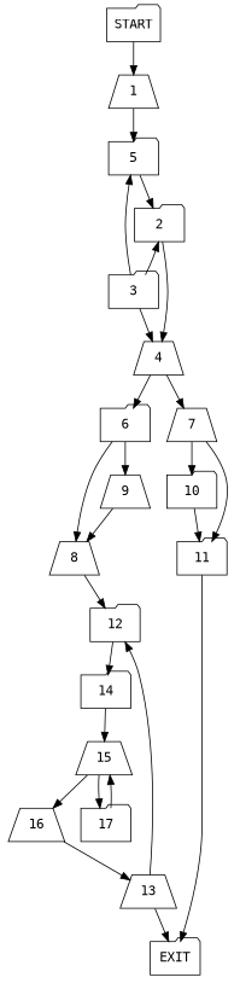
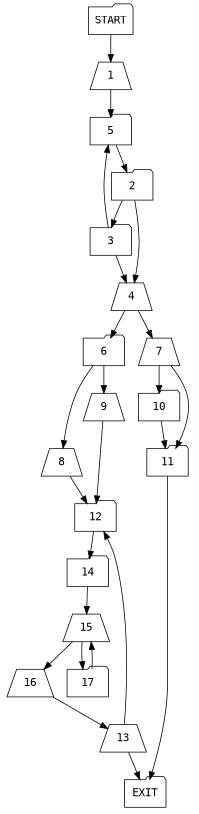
  digraph {
    fontname="DejaVu Sans Mono"
    node [fontname="DejaVu Sans Mono" shape=folder]
    edge [fontname="DejaVu Sans Mono"]
    n1 [label=START]
    1 [shape=trapezium]
    5
    n4 [label=EXIT]
    2
    3
    4 [shape=trapezium]
    6
    7 [shape=trapezium]
    8 [shape=trapezium]
    9 [shape=trapezium]
    10
    11
    12
    14
    13 [shape=trapezium]
    15 [shape=trapezium]
    16 [shape=trapezium]
    17
    n1 -> 1
    1 -> 5
    5 -> 2
-   3 -> 2
+   2 -> 3
    2 -> 4
    3 -> 5
    3 -> 4
    4 -> 6
    4 -> 7
    6 -> 8
    6 -> 9
    7 -> 10
    7 -> 11
    8 -> 12
-   9 -> 8
+   9 -> 12
    10 -> 11
    11 -> n4
    12 -> 14
    14 -> 15
    13 -> n4
    13 -> 12
    15 -> 16
    15 -> 17
    16 -> 13
    17 -> 15
  }
